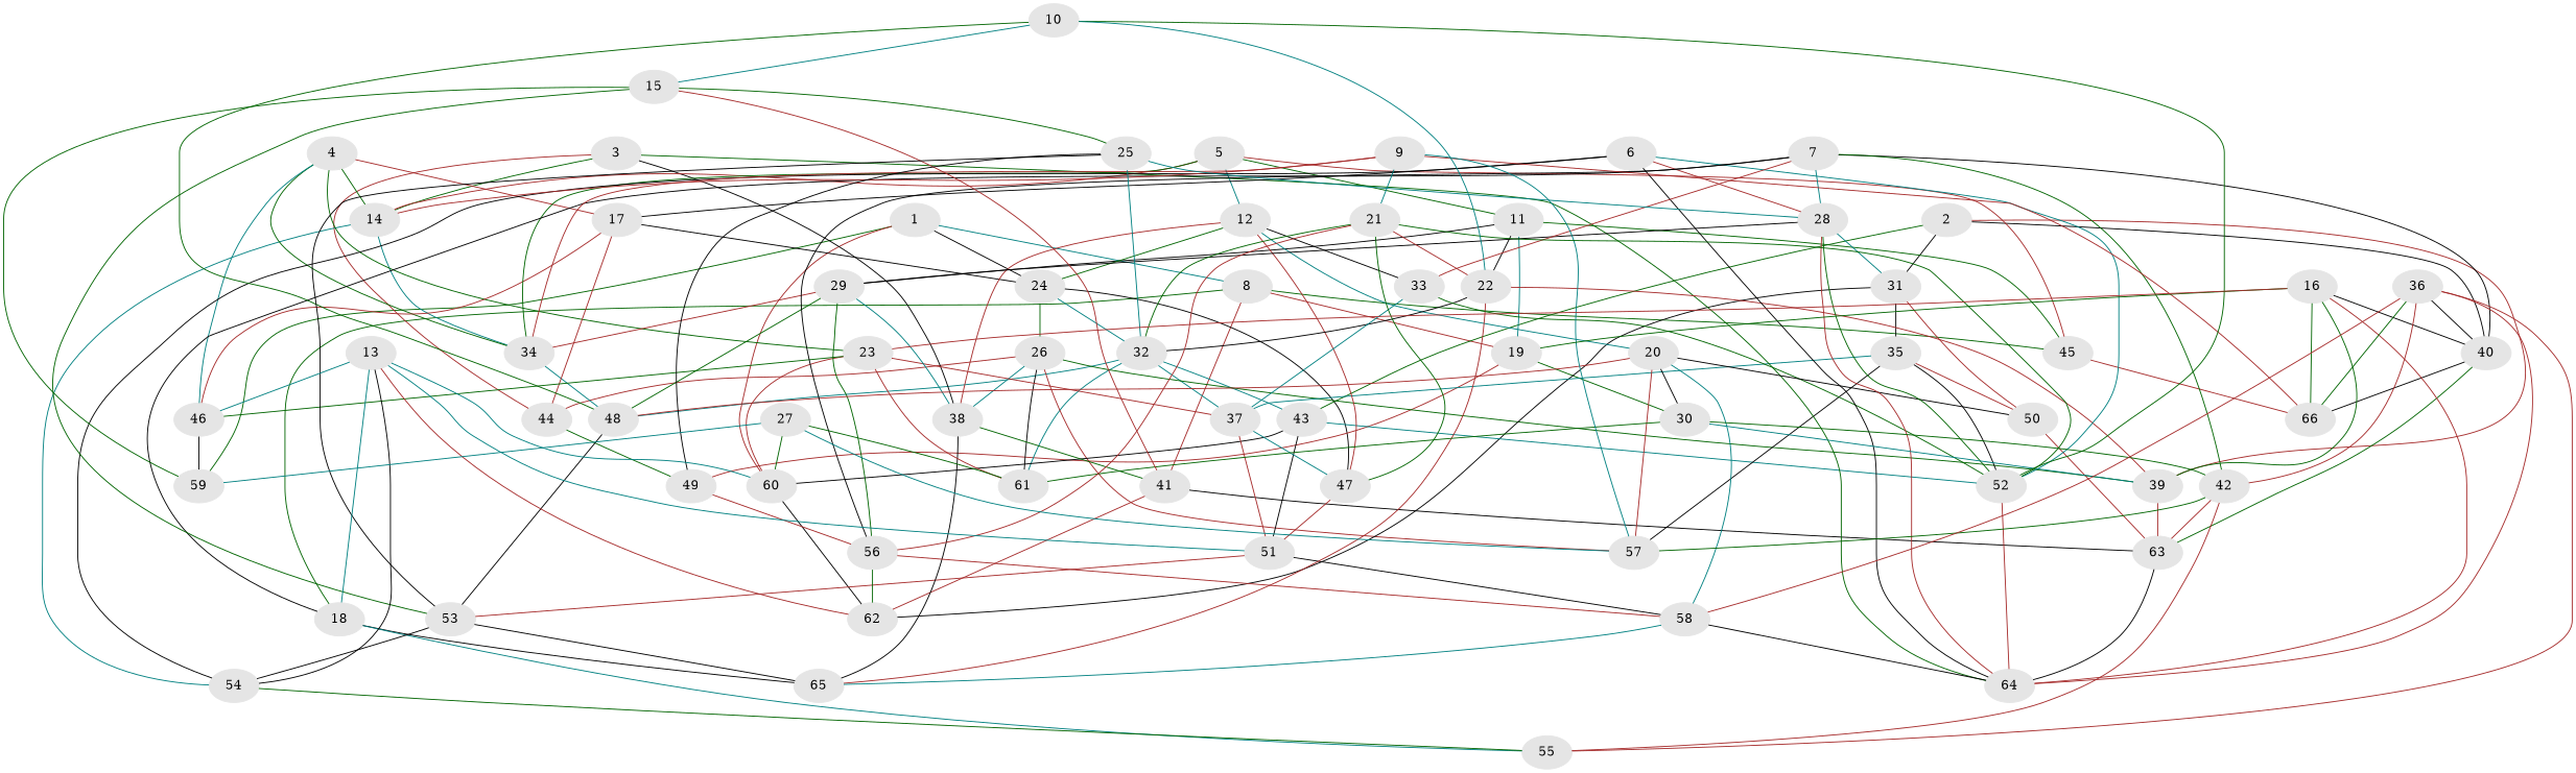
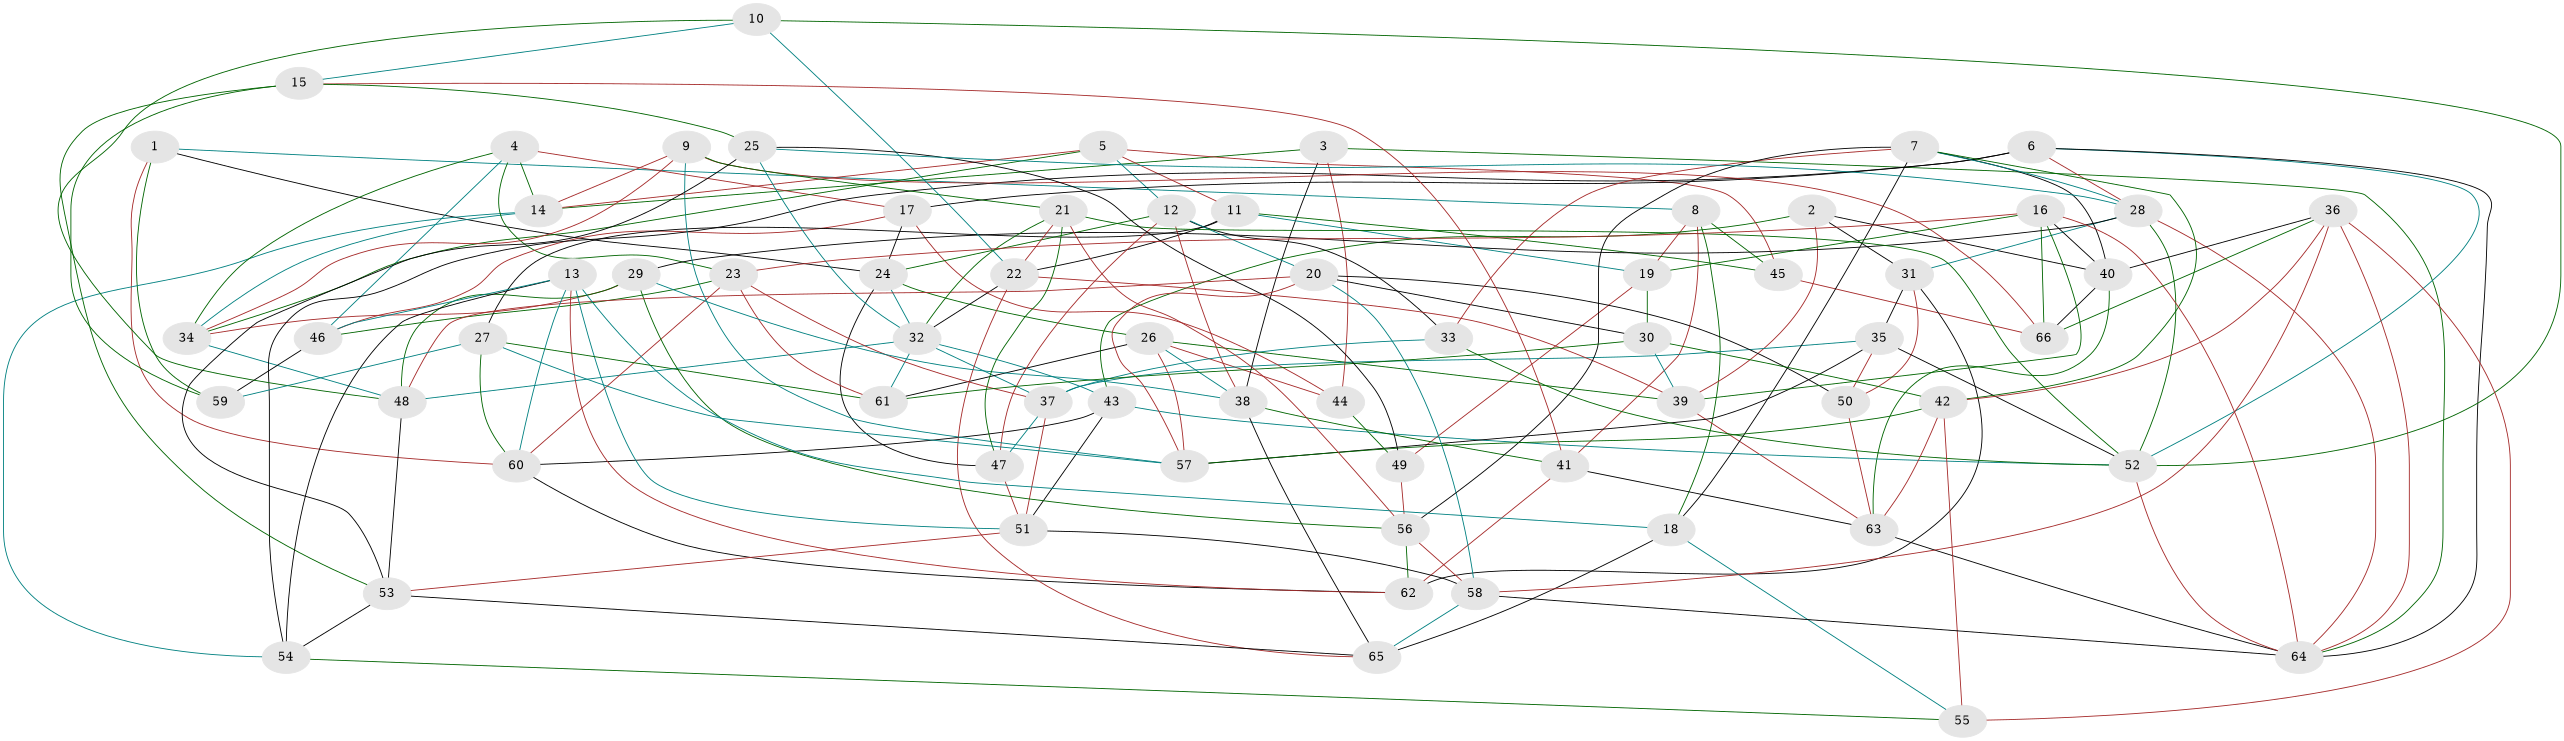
  graph {
    node [color=gray90 style=filled]
    edge [color=brown weight=1.0]
    1
    8
    24
    59
    60
    45
    18
    19
    41
    47
    32
    26
    62
    2
    31
    39
    40
    43
    50
    35
    63
    66
    52
    51
    3
    14
    38
    44
    64
    34
    54
    65
    49
    4
    17
    23
    46
    37
    61
    48
    5
    11
    12
    22
    29
    33
    20
    6
    28
    55
    7
    42
    56
    57
    58
    30
    9
    21
    10
    15
    25
    53
    13
    16
    27
    36
    1 -- 8 [color=teal]
    1 -- 24 [color=black]
    1 -- 59 [color=darkgreen]
    1 -- 60
    8 -- 45 [color=darkgreen]
    8 -- 18 [color=darkgreen]
    8 -- 19
    8 -- 41
    24 -- 47 [color=black]
    24 -- 32 [color=teal]
    24 -- 26 [color=darkgreen]
    60 -- 62 [color=black]
    45 -- 66
    18 -- 65 [color=black weight=2.0]
    18 -- 55 [color=teal]
    19 -- 49
    19 -- 30 [color=darkgreen]
    41 -- 62
    41 -- 63 [color=black]
    47 -- 51
    32 -- 43 [color=teal weight=2.0]
    32 -- 37 [color=teal]
    32 -- 61 [color=teal]
    32 -- 48 [color=teal]
    26 -- 39 [color=darkgreen]
    26 -- 38 [color=teal]
    26 -- 44
    26 -- 61 [color=black]
    26 -- 57
    2 -- 31 [color=black]
    2 -- 39
    2 -- 40 [color=black]
    2 -- 43 [color=darkgreen]
    31 -- 62 [color=black weight=2.0]
    31 -- 50
    31 -- 35 [color=black]
    39 -- 63
    40 -- 63 [color=darkgreen]
    40 -- 66 [color=black]
    43 -- 60 [color=black]
    43 -- 52 [color=teal]
    43 -- 51 [color=black]
    50 -- 63
    35 -- 50
    35 -- 52 [color=black]
    35 -- 37 [color=teal weight=2.0]
    35 -- 57 [color=black]
    63 -- 64 [color=black]
    52 -- 64
    51 -- 58 [color=black]
    51 -- 53
    3 -- 14 [color=darkgreen]
    3 -- 38 [color=black]
    3 -- 44
    3 -- 64 [color=darkgreen]
    14 -- 34 [color=teal]
    14 -- 54 [color=teal]
    38 -- 41 [color=darkgreen]
    38 -- 65 [color=black]
    44 -- 49 [color=darkgreen]
    34 -- 48 [color=teal]
    54 -- 55 [color=darkgreen]
    49 -- 56
    4 -- 14 [color=darkgreen weight=2.0]
    4 -- 34 [color=darkgreen]
    4 -- 17
    4 -- 23 [color=darkgreen]
    4 -- 46 [color=teal]
    17 -- 24 [color=black]
    17 -- 44 [weight=2.0]
    17 -- 46
    23 -- 60
    23 -- 46 [color=darkgreen]
    23 -- 37
    23 -- 61
    46 -- 59 [color=black weight=2.0]
    37 -- 47 [color=teal weight=2.0]
    37 -- 51
    48 -- 53 [color=black]
    5 -- 45
    5 -- 14 [weight=2.0]
    5 -- 34 [color=darkgreen]
-   5 -- 11 [color=darkgreen]
+   5 -- 11
    5 -- 12 [color=teal]
    11 -- 45 [color=darkgreen]
    11 -- 19 [color=teal weight=2.0]
    11 -- 22 [color=black]
-   11 -- 29 [color=black]
+   11 -- 27 [color=black]
    12 -- 24 [color=darkgreen]
    12 -- 47
    12 -- 38
    12 -- 33 [color=black]
    12 -- 20 [color=teal]
    22 -- 32 [color=black]
    22 -- 39
    22 -- 65
    29 -- 38 [color=teal]
    29 -- 34
    29 -- 48 [color=darkgreen]
    29 -- 56 [color=darkgreen]
    33 -- 52 [color=darkgreen]
    33 -- 37 [color=teal]
    20 -- 50 [color=black]
    20 -- 48
    20 -- 57
    20 -- 58 [color=teal]
    20 -- 30 [color=black]
    6 -- 52 [color=teal]
    6 -- 64 [color=black]
    6 -- 54 [color=black weight=2.0]
    6 -- 17 [color=black]
    6 -- 28
    28 -- 31 [color=teal]
    28 -- 52 [color=darkgreen]
    28 -- 64
    28 -- 29 [color=black]
    7 -- 18 [color=black]
    7 -- 40 [color=black]
    7 -- 33
    7 -- 28 [color=teal]
    7 -- 42 [color=darkgreen]
    7 -- 56 [color=black]
    42 -- 63
    42 -- 55
    42 -- 57 [color=darkgreen]
    56 -- 62 [color=darkgreen]
    56 -- 58
    58 -- 64 [color=black]
    58 -- 65 [color=teal]
    30 -- 39 [color=teal]
    30 -- 61 [color=darkgreen weight=2.0]
    30 -- 42 [color=darkgreen]
    9 -- 66 [weight=2.0]
    9 -- 14
    9 -- 34
    9 -- 57 [color=teal]
-   9 -- 21 [color=teal]
+   9 -- 21 [color=darkgreen]
    21 -- 47 [color=darkgreen]
    21 -- 32 [color=darkgreen]
    21 -- 52 [color=darkgreen]
    21 -- 22
    21 -- 56
    10 -- 52 [color=darkgreen]
    10 -- 48 [color=darkgreen]
    10 -- 22 [color=teal]
    10 -- 15 [color=teal]
    15 -- 59 [color=darkgreen weight=2.0]
    15 -- 41
    15 -- 25 [color=darkgreen]
    15 -- 53 [color=darkgreen]
    25 -- 32 [color=teal weight=2.0]
    25 -- 49 [color=black]
    25 -- 28 [color=teal]
    25 -- 53 [color=black]
    53 -- 54 [color=black]
    53 -- 65 [color=black]
    13 -- 60 [color=teal]
    13 -- 18 [color=teal]
    13 -- 62
    13 -- 51 [color=teal]
    13 -- 54 [color=black]
    13 -- 46 [color=teal]
    16 -- 19 [color=darkgreen]
    16 -- 39 [color=darkgreen]
    16 -- 40 [color=black]
    16 -- 66 [color=darkgreen]
    16 -- 64
    16 -- 23
    27 -- 59 [color=teal]
    27 -- 60 [color=darkgreen]
    27 -- 61 [color=darkgreen]
    27 -- 57 [color=teal]
    36 -- 40 [color=black]
    36 -- 66 [color=darkgreen]
    36 -- 64
    36 -- 55
    36 -- 42
    36 -- 58
  }
